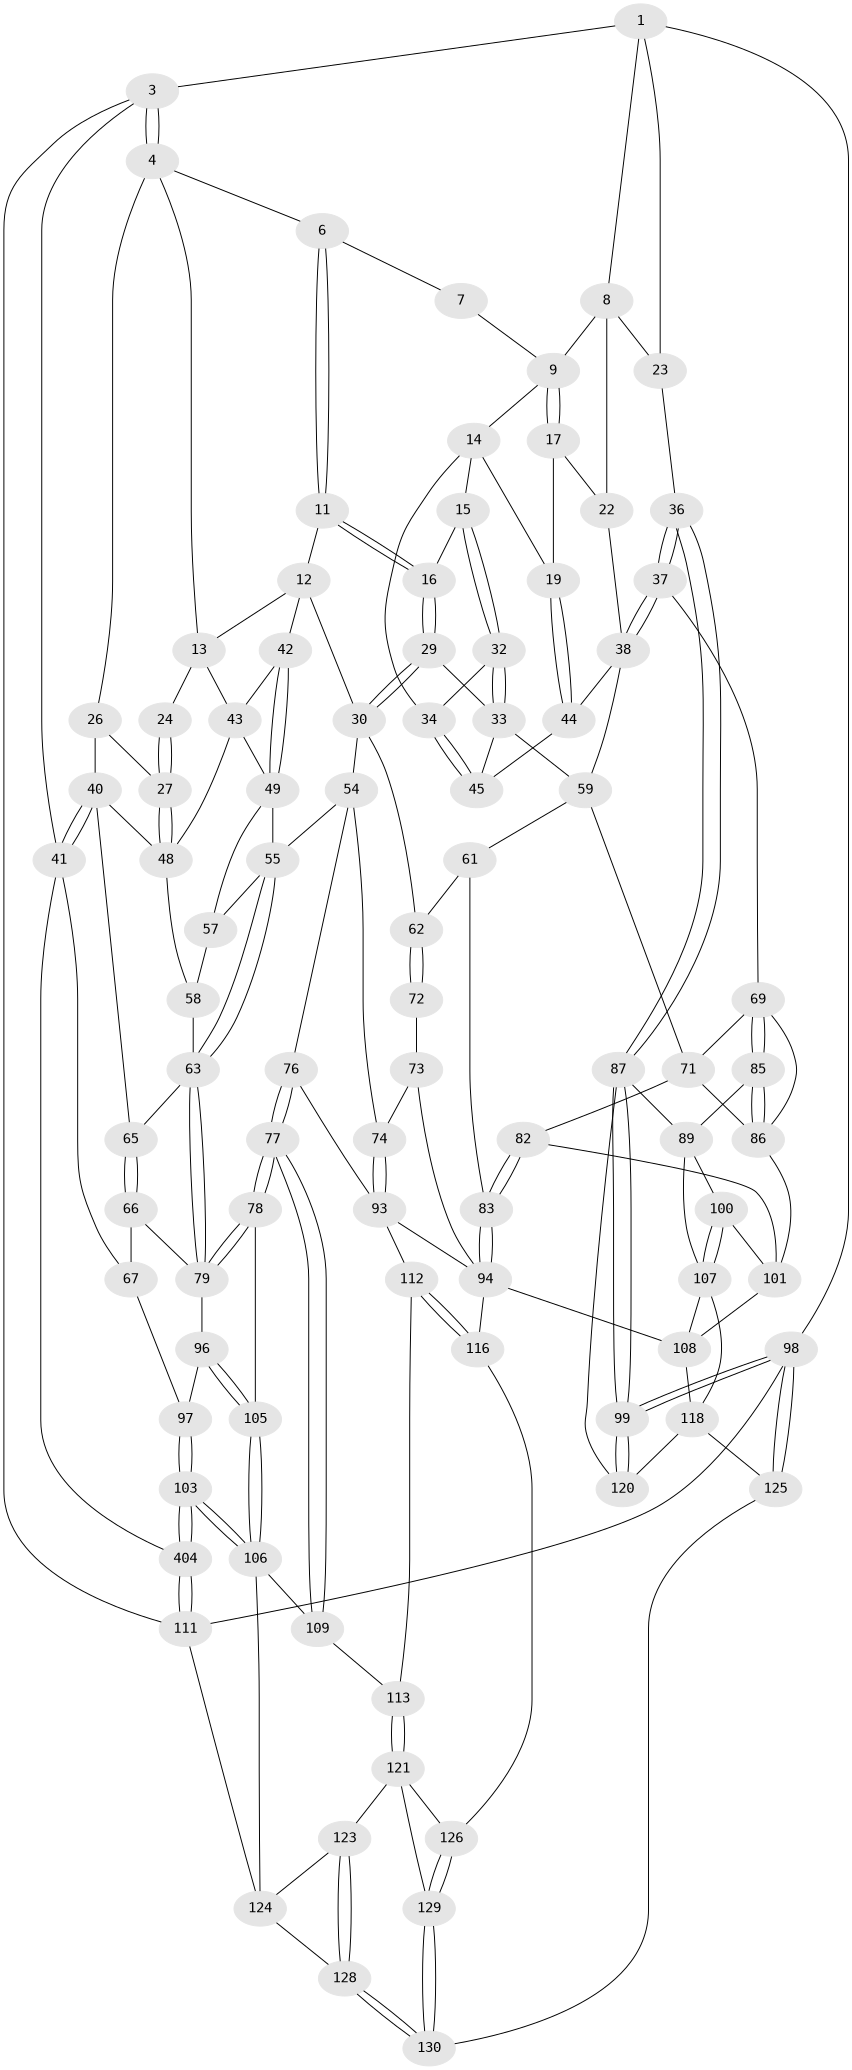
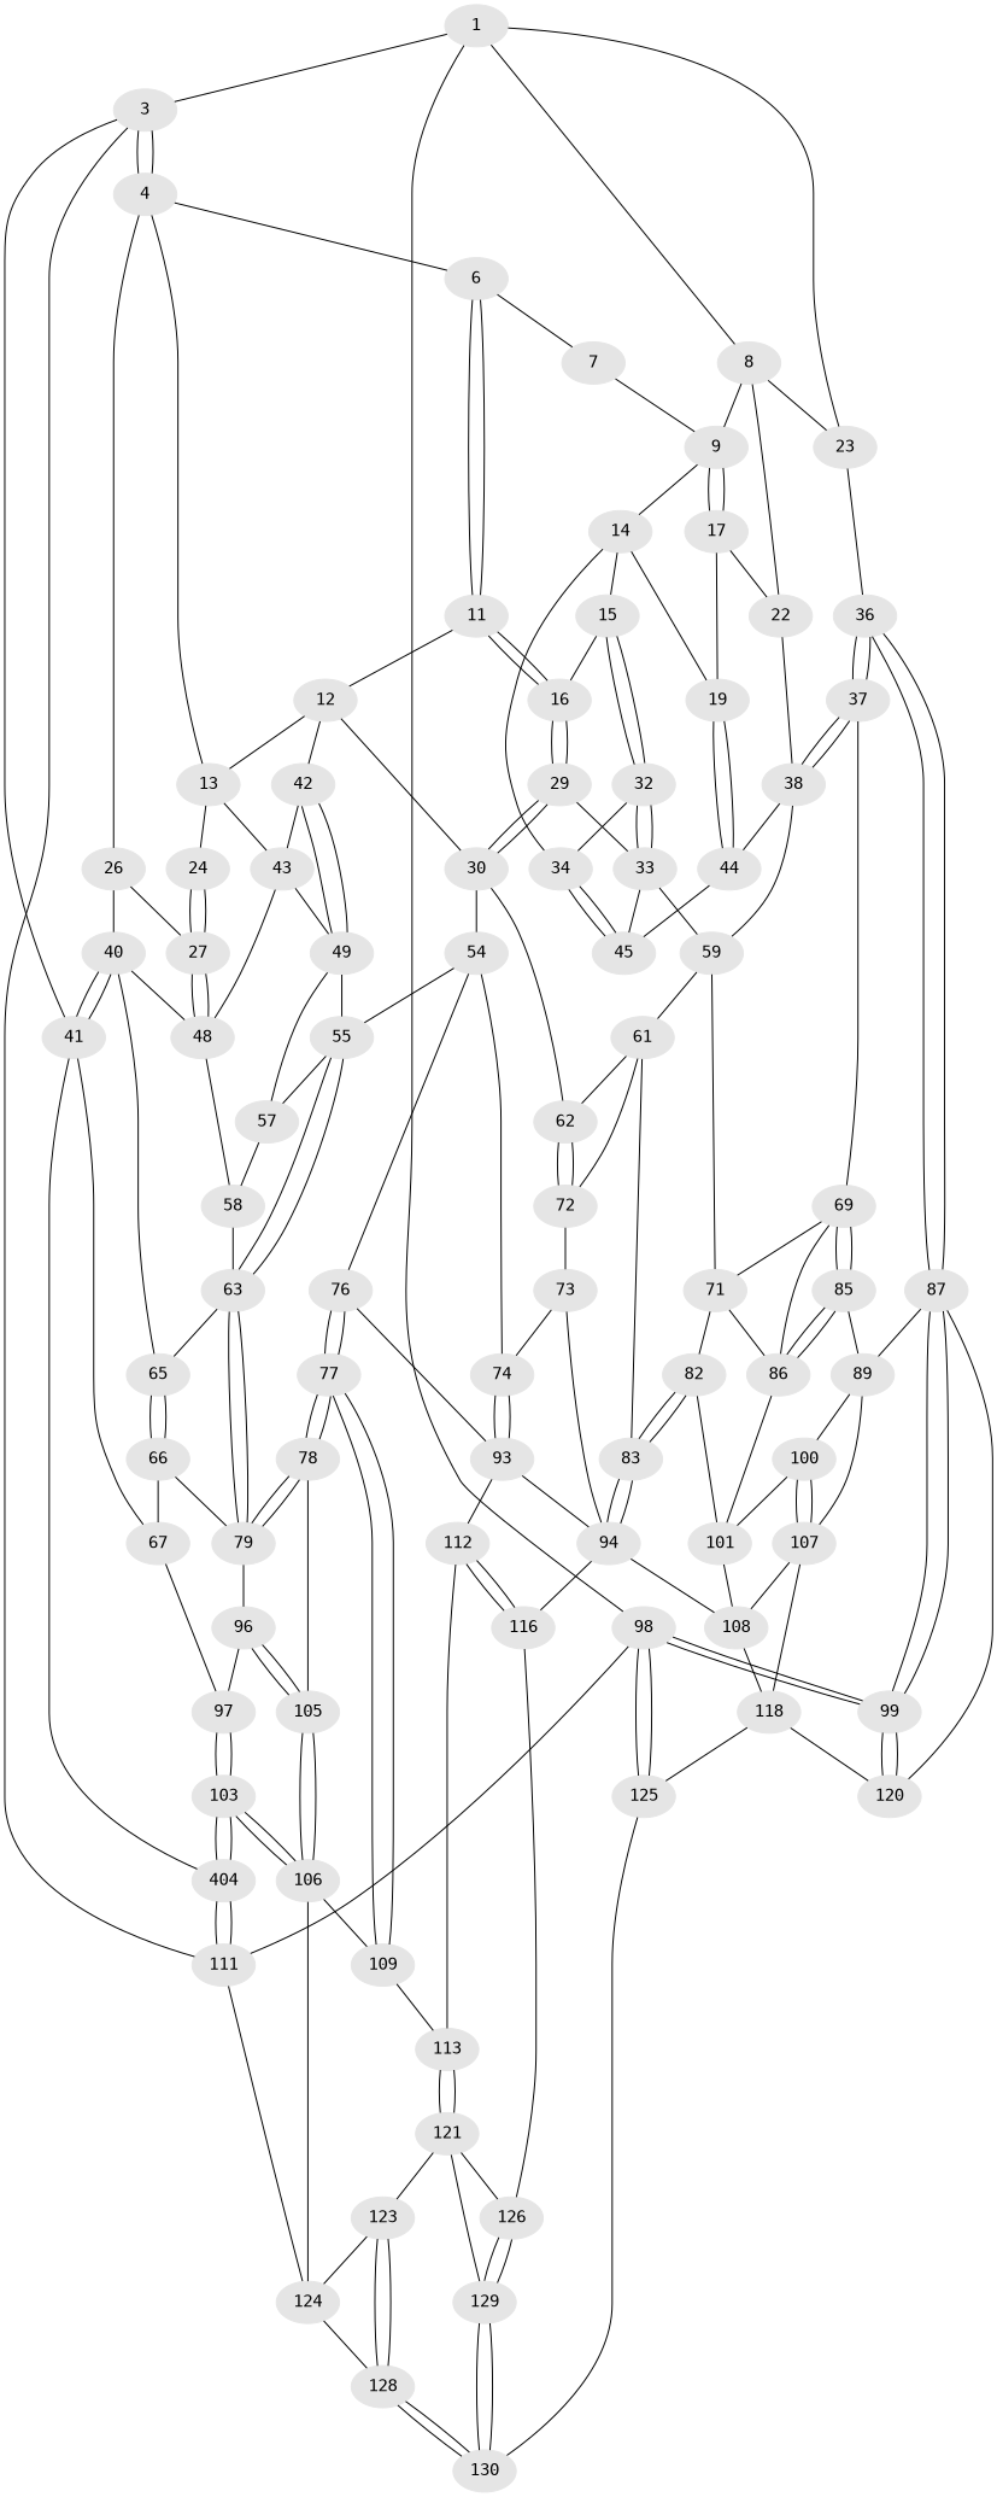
  graph {
    fontname="DejaVu Sans Mono"
    node [color=gray90 fontname="DejaVu Sans Mono" style=filled]
    edge [fontname="DejaVu Sans Mono"]
    1 [super="+2"]
    3
    8 [super="+21"]
    23
    98
    4 [super="+5"]
    41 [super="+68"]
    111
    9 [super="+10"]
    22 [super="+35"]
    36
    99
    125
    6
    13 [super="+25"]
    26 [super="+28"]
    67
    n18 [label=404]
    124 [super="+127"]
    7
    11
    24
    43 [super="+47"]
    27
    40 [super="+52"]
    12 [super="+31"]
    16
    14 [super="+20"]
    17 [super="+18"]
    38 [super="+39"]
    15
    19
    34
    30 [super="+53"]
    42
    29
    54 [super="+75"]
    62
    49 [super="+50"]
    48 [super="+51"]
    32
    44
    45
    33 [super="+46"]
    59 [super="+60"]
    37
    87 [super="+88"]
    65
    58
    55 [super="+56"]
    74
    76
    72
    61 [super="+80"]
    71 [super="+81"]
    69 [super="+70"]
    89 [super="+90"]
    120
    85
    86 [super="+92"]
    66
    97
    57
    63 [super="+64"]
    93 [super="+95"]
    77
    79 [super="+91"]
    83 [super="+84"]
    82
    73
    94 [super="+115"]
    96
    103
    101 [super="+102"]
    112
    78
    109
    105
    113
    106 [super="+110"]
    108 [super="+114"]
    116
    100
    107 [super="+117"]
    118 [super="+119"]
    126
    130
    128
    121 [super="+122"]
    123
    129
    1 -- 3
    1 -- 8
    1 -- 23
    1 -- 98
    3 -- 4
    3 -- 4
    3 -- 41
    3 -- 111
    8 -- 23
    8 -- 9
    8 -- 22
    23 -- 36
    98 -- 111
    98 -- 99
    98 -- 99
    98 -- 125
    98 -- 125
    4 -- 6
    4 -- 13
    4 -- 26
    41 -- 67
    41 -- n18
    111 -- 124
    9 -- 14
    9 -- 17
    9 -- 17
    22 -- 38
    36 -- 37
    36 -- 37
    36 -- 87
    36 -- 87
    99 -- 120
    99 -- 120
    125 -- 130
    6 -- 7
    6 -- 11
    6 -- 11
    13 -- 24
    13 -- 43
    26 -- 27
    26 -- 40
    67 -- 97
    n18 -- 111
    n18 -- 111
    124 -- 128
    7 -- 9
    11 -- 12
    11 -- 16
    11 -- 16
    24 -- 27
    24 -- 27
    43 -- 49
    43 -- 48
    27 -- 48
    27 -- 48
    40 -- 41
    40 -- 41
    40 -- 48
    40 -- 65
    12 -- 13
    12 -- 30
    12 -- 42
    16 -- 29
    16 -- 29
    14 -- 15
    14 -- 19
    14 -- 34
    17 -- 22 [weight=2]
    17 -- 19
    38 -- 44
    38 -- 59
    15 -- 16
    15 -- 32
    15 -- 32
    19 -- 44
    19 -- 44
    34 -- 45
    34 -- 45
    30 -- 54
    30 -- 62
    42 -- 43
    42 -- 49
    42 -- 49
    29 -- 30
    29 -- 30
    29 -- 33
    54 -- 55
    54 -- 74
    54 -- 76
    62 -- 72
    62 -- 72
    49 -- 55
    49 -- 57
    48 -- 58
    32 -- 34
    32 -- 33
    32 -- 33
    44 -- 45
    33 -- 45
    33 -- 59
    59 -- 61
    59 -- 71
    37 -- 38
    37 -- 38
    37 -- 69
    87 -- 99
    87 -- 99
    87 -- 89
    87 -- 120
    65 -- 66
    65 -- 66
    58 -- 63
    55 -- 57
    55 -- 63
    55 -- 63
    74 -- 93
    74 -- 93
    76 -- 93
    76 -- 77
    76 -- 77
    72 -- 73
    61 -- 62
+   61 -- 72
    61 -- 83
    71 -- 86
    71 -- 82
    69 -- 71
    69 -- 85
    69 -- 85
    69 -- 86
    89 -- 100
    89 -- 107
    85 -- 89
    85 -- 86
    85 -- 86
    86 -- 101
    66 -- 67
    66 -- 79
    97 -- 103
    97 -- 103
    57 -- 58
    63 -- 65
    63 -- 79
    63 -- 79
    93 -- 94
    93 -- 112
    77 -- 78
    77 -- 78
    77 -- 109
    77 -- 109
    79 -- 96
    83 -- 94
    83 -- 94
    82 -- 83
    82 -- 83
    82 -- 101
    73 -- 74
    73 -- 94
    94 -- 108
    94 -- 116
    96 -- 97
    96 -- 105
    96 -- 105
    103 -- n18
    103 -- n18
    103 -- 106
    103 -- 106
    101 -- 108
    112 -- 113
    112 -- 116
    112 -- 116
    78 -- 79
    78 -- 79
    78 -- 105
    109 -- 113
    105 -- 106
    105 -- 106
    113 -- 121
    113 -- 121
    106 -- 124
    106 -- 109
    108 -- 118
    116 -- 126
    100 -- 101
    100 -- 107
    100 -- 107
    107 -- 108
    107 -- 118
    118 -- 125
    118 -- 120
    126 -- 129
    126 -- 129
    128 -- 130
    128 -- 130
    121 -- 126
    121 -- 123
    121 -- 129
    123 -- 124
    123 -- 128
    123 -- 128
    129 -- 130
    129 -- 130
  }
